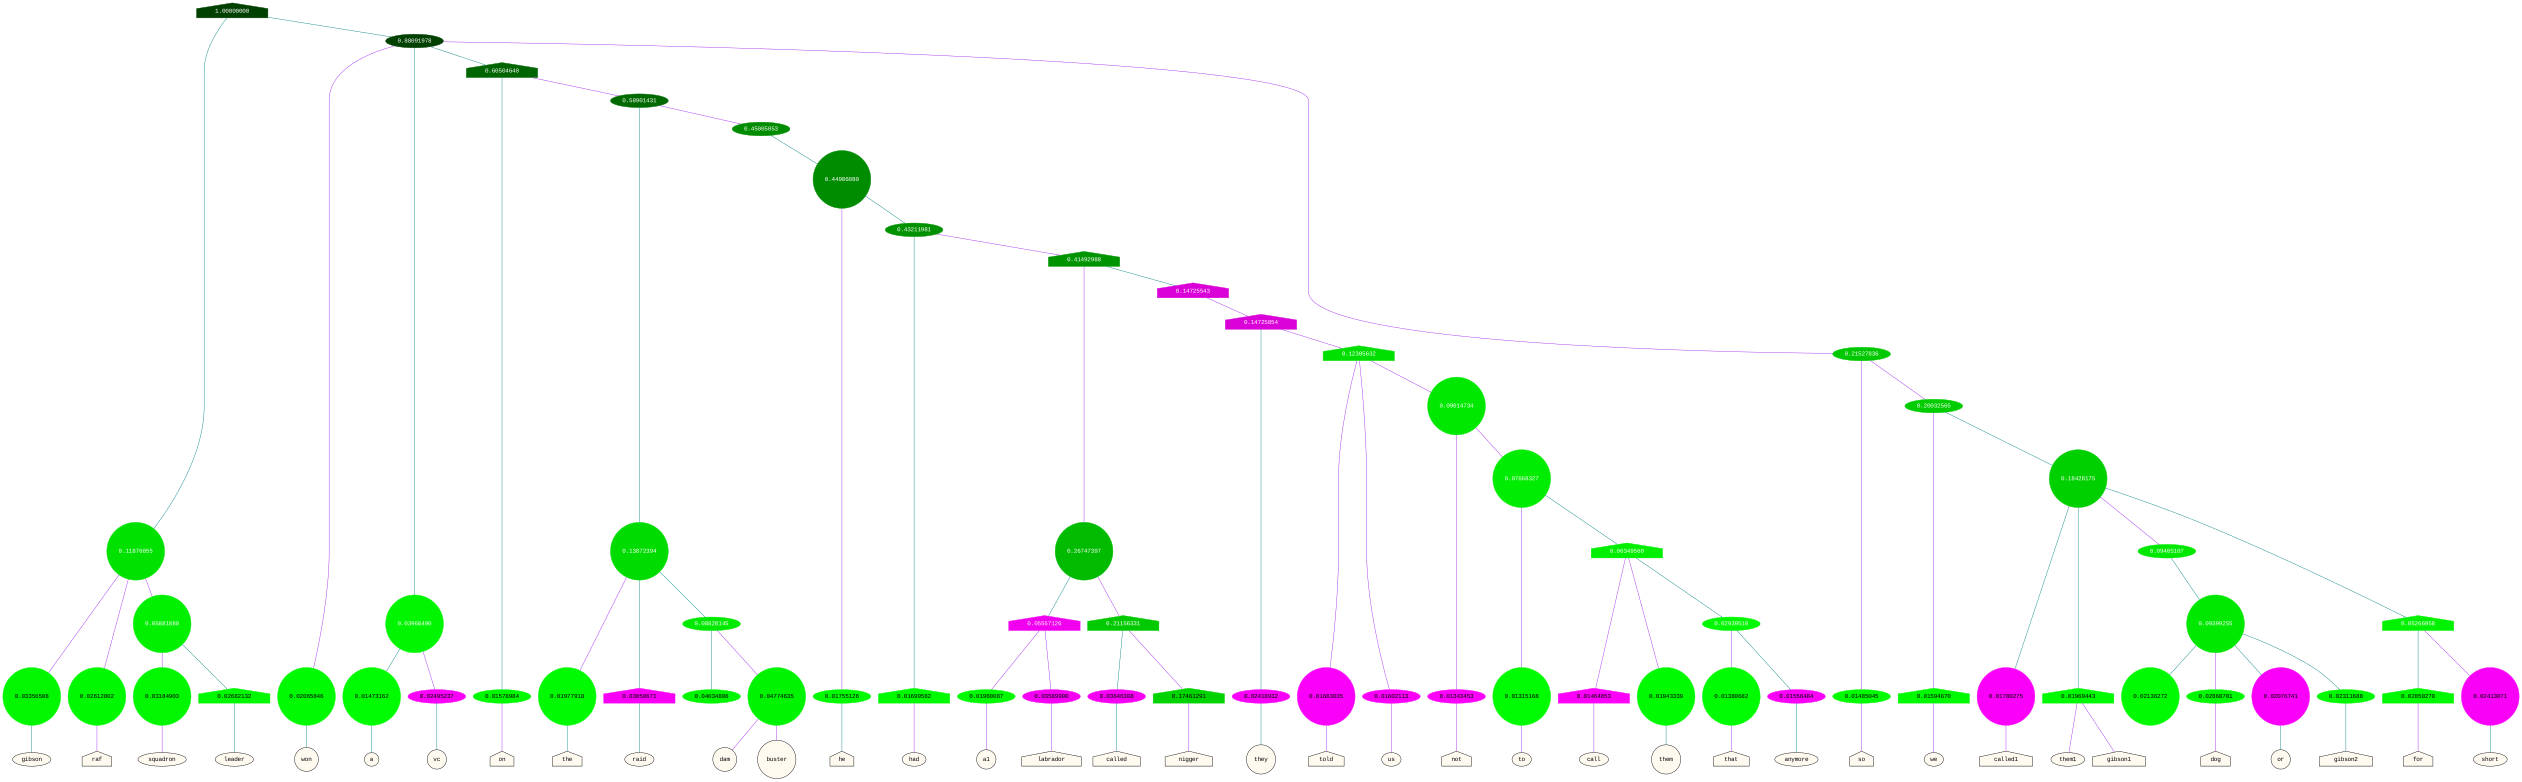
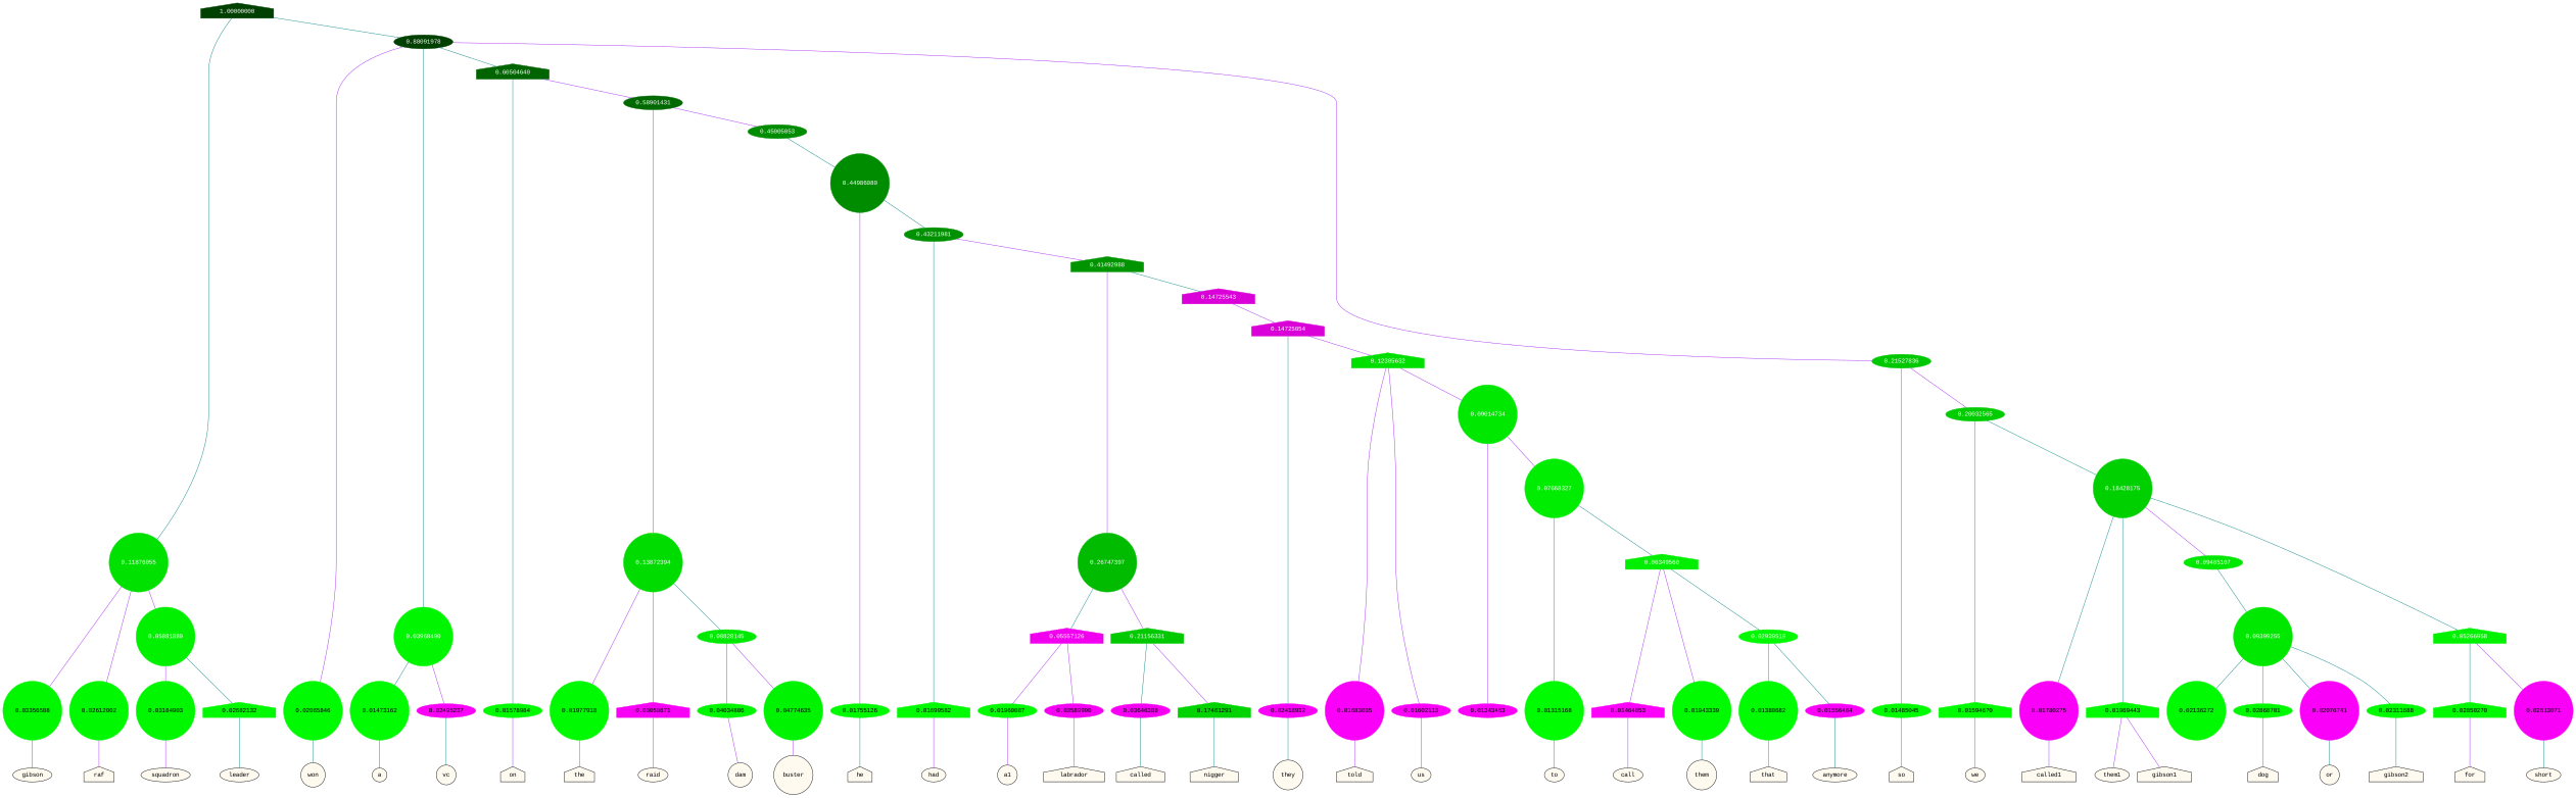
  graph {
    fontname="Liberation Mono"
    node [color=black fontname="Liberation Mono" format=png nodesep=0.001 ordering=out overlap_scaling=0.01 ranksep=0.001 shape=ellipse style=filled]
    edge [color=purple fontname="Liberation Mono"]
    n1 [fillcolor=floralwhite height=0.15 label=squadron style="filled,solid" width=0.15]
    n2 [fillcolor=floralwhite height=0.15 label=leader style="filled,solid" width=0.15]
    n3 [fillcolor=floralwhite height=0.15 label=gibson style="filled,solid" width=0.15]
    n4 [fillcolor=floralwhite height=0.15 label=raf shape=house style="filled,solid" width=0.15]
    n5 [fillcolor=floralwhite height=0.15 label=won shape=circle style="filled,solid" width=0.15]
    n6 [fillcolor=floralwhite height=0.15 label=a style="filled,solid" width=0.15]
    n7 [fillcolor=floralwhite height=0.15 label=vc shape=circle style="filled,solid" width=0.15]
    n8 [fillcolor=floralwhite height=0.15 label=on shape=house style="filled,solid" width=0.15]
    n9 [fillcolor=floralwhite height=0.15 label=the shape=house style="filled,solid" width=0.15]
    n10 [fillcolor=floralwhite height=0.15 label=dam shape=circle style="filled,solid" width=0.15]
    n11 [fillcolor=floralwhite height=0.15 label=buster shape=circle style="filled,solid" width=0.15]
    n12 [fillcolor=floralwhite height=0.15 label=raid style="filled,solid" width=0.15]
    n13 [fillcolor=floralwhite height=0.15 label=he shape=house style="filled,solid" width=0.15]
    n14 [fillcolor=floralwhite height=0.15 label=had style="filled,solid" width=0.15]
    n15 [fillcolor=floralwhite height=0.15 label=a1 shape=circle style="filled,solid" width=0.15]
    n16 [fillcolor=floralwhite height=0.15 label=labrador shape=house style="filled,solid" width=0.15]
    n17 [fillcolor=floralwhite height=0.15 label=called shape=house style="filled,solid" width=0.15]
    n18 [fillcolor=floralwhite height=0.15 label=nigger shape=house style="filled,solid" width=0.15]
    n19 [fillcolor=floralwhite height=0.15 label=they shape=circle style="filled,solid" width=0.15]
    n20 [fillcolor=floralwhite height=0.15 label=told shape=house style="filled,solid" width=0.15]
    n21 [fillcolor=floralwhite height=0.15 label=us style="filled,solid" width=0.15]
-   n22 [fillcolor=floralwhite height=0.15 label=not shape=house style="filled,solid" width=0.15]
    n23 [fillcolor=floralwhite height=0.15 label=to style="filled,solid" width=0.15]
    n24 [fillcolor=floralwhite height=0.15 label=call style="filled,solid" width=0.15]
    n25 [fillcolor=floralwhite height=0.15 label=them shape=circle style="filled,solid" width=0.15]
    n26 [fillcolor=floralwhite height=0.15 label=that shape=house style="filled,solid" width=0.15]
    n27 [fillcolor=floralwhite height=0.15 label=anymore style="filled,solid" width=0.15]
    n28 [fillcolor=floralwhite height=0.15 label=so shape=house style="filled,solid" width=0.15]
    n29 [fillcolor=floralwhite height=0.15 label=we style="filled,solid" width=0.15]
    n30 [fillcolor=floralwhite height=0.15 label=called1 shape=house style="filled,solid" width=0.15]
    n31 [fillcolor=floralwhite height=0.15 label=them1 style="filled,solid" width=0.15]
    n32 [fillcolor=floralwhite height=0.15 label=gibson1 shape=house style="filled,solid" width=0.15]
    n33 [fillcolor=floralwhite height=0.15 label=dog shape=house style="filled,solid" width=0.15]
    n34 [fillcolor=floralwhite height=0.15 label=or shape=circle style="filled,solid" width=0.15]
    n35 [fillcolor=floralwhite height=0.15 label=gibson2 shape=house style="filled,solid" width=0.15]
    n36 [fillcolor=floralwhite height=0.15 label=for shape=house style="filled,solid" width=0.15]
    n37 [fillcolor=floralwhite height=0.15 label=short style="filled,solid" width=0.15]
    n38 [color="0.334 1.000 0.968" fontcolor=black height=0.15 label=0.03184903 shape=circle width=0.15]
    n39 [color="0.334 1.000 0.973" fontcolor=black height=0.15 label=0.02682132 shape=house width=0.15]
    n40 [color="0.334 1.000 0.966" fontcolor=black height=0.15 label=0.03356508 shape=circle width=0.15]
    n41 [color="0.334 1.000 0.974" fontcolor=black height=0.15 label=0.02612002 shape=circle width=0.15]
    n42 [color="0.334 1.000 0.979" fontcolor=black height=0.15 label=0.02065846 shape=circle width=0.15]
    n43 [color="0.334 1.000 0.985" fontcolor=black height=0.15 label=0.01473162 shape=circle width=0.15]
    n44 [color="0.835 1.000 0.975" fontcolor=black height=0.15 label=0.02495237 width=0.15]
    n45 [color="0.334 1.000 0.984" fontcolor=black height=0.15 label=0.01578984 width=0.15]
    n46 [color="0.334 1.000 0.980" fontcolor=black height=0.15 label=0.01977918 shape=circle width=0.15]
    n47 [color="0.334 1.000 0.960" fontcolor=black height=0.15 label=0.04034806 width=0.15]
    n48 [color="0.334 1.000 0.952" fontcolor=black height=0.15 label=0.04774635 shape=circle width=0.15]
    n49 [color="0.835 1.000 0.969" fontcolor=black height=0.15 label=0.03050671 shape=house width=0.15]
    n50 [color="0.334 1.000 0.982" fontcolor=black height=0.15 label=0.01755126 width=0.15]
    n51 [color="0.334 1.000 0.983" fontcolor=black height=0.15 label=0.01699582 shape=house width=0.15]
    n52 [color="0.334 1.000 0.980" fontcolor=black height=0.15 label=0.01960087 width=0.15]
    n53 [color="0.835 1.000 0.964" fontcolor=black height=0.15 label=0.03589990 width=0.15]
    n54 [color="0.835 1.000 0.964" fontcolor=black height=0.15 label=0.03646308 width=0.15]
    n55 [color="0.334 1.000 0.825" fontcolor=black height=0.15 label=0.17461291 shape=house width=0.15]
    n56 [color="0.835 1.000 0.976" fontcolor=black height=0.15 label=0.02418932 width=0.15]
    n57 [color="0.835 1.000 0.983" fontcolor=black height=0.15 label=0.01683035 shape=circle width=0.15]
    n58 [color="0.835 1.000 0.984" fontcolor=black height=0.15 label=0.01602113 width=0.15]
    n59 [color="0.835 1.000 0.987" fontcolor=black height=0.15 label=0.01343453 width=0.15]
    n60 [color="0.334 1.000 0.987" fontcolor=black height=0.15 label=0.01315168 shape=circle width=0.15]
    n61 [color="0.835 1.000 0.985" fontcolor=black height=0.15 label=0.01464853 shape=house width=0.15]
    n62 [color="0.334 1.000 0.981" fontcolor=black height=0.15 label=0.01943339 shape=circle width=0.15]
    n63 [color="0.334 1.000 0.986" fontcolor=black height=0.15 label=0.01380682 shape=circle width=0.15]
    n64 [color="0.835 1.000 0.984" fontcolor=black height=0.15 label=0.01556484 width=0.15]
    n65 [color="0.334 1.000 0.985" fontcolor=black height=0.15 label=0.01485045 width=0.15]
    n66 [color="0.334 1.000 0.984" fontcolor=black height=0.15 label=0.01594670 shape=house width=0.15]
    n67 [color="0.835 1.000 0.982" fontcolor=black height=0.15 label=0.01780275 shape=circle width=0.15]
    n68 [color="0.334 1.000 0.980" fontcolor=black height=0.15 label=0.01969443 shape=house width=0.15]
    n69 [color="0.334 1.000 0.979" fontcolor=black height=0.15 label=0.02136272 shape=circle width=0.15]
    n70 [color="0.334 1.000 0.971" fontcolor=black height=0.15 label=0.02868701 width=0.15]
    n71 [color="0.835 1.000 0.979" fontcolor=black height=0.15 label=0.02076741 shape=circle width=0.15]
    n72 [color="0.334 1.000 0.977" fontcolor=black height=0.15 label=0.02311688 width=0.15]
    n73 [color="0.334 1.000 0.971" fontcolor=black height=0.15 label=0.02850270 shape=house width=0.15]
-   n74 [color="0.835 1.000 0.976" fontcolor=black height=0.15 label=0.02413071 shape=circle width=0.15]
+   n74 [color="0.835 1.000 0.976" fontcolor=black height=0.15 label=0.02613071 shape=circle width=0.15]
    n75 [color="0.334 1.000 0.250" fontcolor=grey99 height=0.15 label=1.00000000 shape=house width=0.15]
    n76 [color="0.334 1.000 0.881" fontcolor=grey99 height=0.15 label=0.11876055 shape=circle width=0.15]
    n77 [color="0.334 1.000 0.250" fontcolor=grey99 height=0.15 label=0.88091978 width=0.15]
    n78 [color="0.334 1.000 0.941" fontcolor=grey99 height=0.15 label=0.05881880 shape=circle width=0.15]
    n79 [color="0.334 1.000 0.960" fontcolor=grey99 height=0.15 label=0.03968490 shape=circle width=0.15]
    n80 [color="0.334 1.000 0.395" fontcolor=grey99 height=0.15 label=0.60504640 shape=house width=0.15]
    n81 [color="0.334 1.000 0.785" fontcolor=grey99 height=0.15 label=0.21527836 width=0.15]
    n82 [color="0.334 1.000 0.411" fontcolor=grey99 height=0.15 label=0.58901431 width=0.15]
    n83 [color="0.334 1.000 0.800" fontcolor=grey99 height=0.15 label=0.20032565 width=0.15]
    n84 [color="0.334 1.000 0.861" fontcolor=grey99 height=0.15 label=0.13872394 shape=circle width=0.15]
    n85 [color="0.334 1.000 0.550" fontcolor=grey99 height=0.15 label=0.45005053 width=0.15]
    n86 [color="0.334 1.000 0.816" fontcolor=grey99 height=0.15 label=0.18428175 shape=circle width=0.15]
    n87 [color="0.334 1.000 0.912" fontcolor=grey99 height=0.15 label=0.08828145 width=0.15]
    n88 [color="0.334 1.000 0.550" fontcolor=grey99 height=0.15 label=0.44986080 shape=circle width=0.15]
    n89 [color="0.334 1.000 0.906" fontcolor=grey99 height=0.15 label=0.09405107 width=0.15]
    n90 [color="0.334 1.000 0.947" fontcolor=grey99 height=0.15 label=0.05266958 shape=house width=0.15]
    n91 [color="0.334 1.000 0.568" fontcolor=grey99 height=0.15 label=0.43211981 width=0.15]
    n92 [color="0.334 1.000 0.906" fontcolor=grey99 height=0.15 label=0.09399255 shape=circle width=0.15]
    n93 [color="0.334 1.000 0.585" fontcolor=grey99 height=0.15 label=0.41492988 shape=house width=0.15]
    n94 [color="0.334 1.000 0.733" fontcolor=grey99 height=0.15 label=0.26747397 shape=circle width=0.15]
    n95 [color="0.835 1.000 0.853" fontcolor=grey99 height=0.15 label=0.14725543 shape=house width=0.15]
    n96 [color="0.835 1.000 0.944" fontcolor=grey99 height=0.15 label=0.05557126 shape=house width=0.15]
    n97 [color="0.334 1.000 0.788" fontcolor=grey99 height=0.15 label=0.21156331 shape=house width=0.15]
    n98 [color="0.835 1.000 0.853" fontcolor=grey99 height=0.15 label=0.14725054 shape=house width=0.15]
    n99 [color="0.334 1.000 0.877" fontcolor=grey99 height=0.15 label=0.12305632 shape=house width=0.15]
    n100 [color="0.334 1.000 0.910" fontcolor=grey99 height=0.15 label=0.09014734 shape=circle width=0.15]
    n101 [color="0.334 1.000 0.923" fontcolor=grey99 height=0.15 label=0.07668327 shape=circle width=0.15]
    n102 [color="0.334 1.000 0.937" fontcolor=grey99 height=0.15 label=0.06349560 shape=house width=0.15]
    n103 [color="0.334 1.000 0.971" fontcolor=grey99 height=0.15 label=0.02939510 width=0.15]
    subgraph sub_1 {
      rank=same
      n1
      n2
      n3
      n4
      n5
      n6
      n7
      n8
      n9
      n10
      n11
      n12
      n13
      n14
      n15
      n16
      n17
      n18
      n19
      n20
      n21
-     n22
      n23
      n24
      n25
      n26
      n27
      n28
      n29
      n30
      n31
      n32
      n33
      n34
      n35
      n36
      n37
    }
    subgraph sub_2 {
      rank=same
      n38
      n39
      n40
      n41
      n42
      n43
      n44
      n45
      n46
      n47
      n48
      n49
      n50
      n51
      n52
      n53
      n54
      n55
      n56
      n57
      n58
      n59
      n60
      n61
      n62
      n63
      n64
      n65
      n66
      n67
      n68
      n69
      n70
      n71
      n72
      n73
      n74
    }
    n38 -- n1
    n39 -- n2 [color=teal]
    n40 -- n3 [color=teal]
    n41 -- n4
    n42 -- n5 [color=teal]
    n43 -- n6 [color=teal]
    n44 -- n7 [color=teal]
    n45 -- n8
    n46 -- n9 [color=teal]
-   n48 -- n10
+   n47 -- n10
    n48 -- n11
-   n49 -- n12 [color=teal]
+   n49 -- n12
    n50 -- n13 [color=teal]
    n51 -- n14
    n52 -- n15
    n53 -- n16
    n54 -- n17 [color=teal]
-   n55 -- n18
+   n55 -- n18 [color=teal]
    n56 -- n19 [color=teal]
    n57 -- n20
    n58 -- n21
-   n59 -- n22
    n60 -- n23
    n61 -- n24
    n62 -- n25 [color=teal]
    n63 -- n26
    n64 -- n27 [color=teal]
    n65 -- n28
    n66 -- n29
    n67 -- n30
    n68 -- n31
    n68 -- n32
    n70 -- n33
    n71 -- n34 [color=teal]
    n72 -- n35 [color=teal]
    n73 -- n36
    n74 -- n37 [color=teal]
    n75 -- n76 [color=teal]
    n75 -- n77 [color=teal]
    n76 -- n40
    n76 -- n41
    n76 -- n78
    n77 -- n42
    n77 -- n79 [color=teal]
    n77 -- n80 [color=teal]
    n77 -- n81
    n78 -- n38
    n78 -- n39 [color=teal]
    n79 -- n43 [color=teal]
    n79 -- n44
    n80 -- n45 [color=teal]
    n80 -- n82
    n81 -- n65
    n81 -- n83
    n82 -- n84 [color=teal]
    n82 -- n85
    n83 -- n66
    n83 -- n86 [color=teal]
    n84 -- n46
    n84 -- n49 [color=teal]
    n84 -- n87 [color=teal]
    n85 -- n88 [color=teal]
    n86 -- n67 [color=teal]
    n86 -- n68 [color=teal]
    n86 -- n89
    n86 -- n90 [color=teal]
    n87 -- n47 [color=teal]
    n87 -- n48
    n88 -- n50
    n88 -- n91 [color=teal]
    n89 -- n92 [color=teal]
    n90 -- n73 [color=teal]
    n90 -- n74
    n91 -- n51 [color=teal]
    n91 -- n93
    n92 -- n69 [color=teal]
    n92 -- n70
    n92 -- n71 [color=teal]
    n92 -- n72 [color=teal]
    n93 -- n94
    n93 -- n95 [color=teal]
    n94 -- n96 [color=teal]
    n94 -- n97
    n95 -- n98
    n96 -- n52
    n96 -- n53
    n97 -- n54 [color=teal]
    n97 -- n55
    n98 -- n56 [color=teal]
    n98 -- n99
    n99 -- n57
    n99 -- n58
    n99 -- n100
    n100 -- n59
    n100 -- n101
    n101 -- n60
    n101 -- n102 [color=teal]
    n102 -- n61
    n102 -- n62
    n102 -- n103 [color=teal]
    n103 -- n63
    n103 -- n64 [color=teal]
  }
